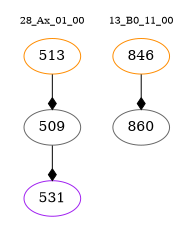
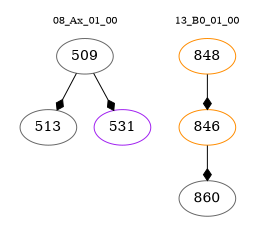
  digraph {
    fontname="DejaVu Serif"
    node [color=gray40 fontname="DejaVu Serif"]
    edge [arrowhead=diamond color=black fontname="DejaVu Serif"]
-   n1 [color=darkorange label=513]
+   n1 [label=513]
    n2 [label=509]
    n3 [color=purple label=531]
+   n4 [color=darkorange label=848]
    n5 [color=darkorange label=846]
    n6 [label=860]
    subgraph cluster_1 {
      color=white
      fontsize=10
-     label="28_Ax_01_00"
+     label="08_Ax_01_00"
      n1
      n2
      n3
    }
    subgraph cluster_2 {
      color=white
      fontsize=10
-     label="13_B0_11_00"
+     label="13_B0_01_00"
+     n4
      n5
      n6
    }
-   n1 -> n2
+   n2 -> n1
    n2 -> n3
+   n4 -> n5
    n5 -> n6
  }
